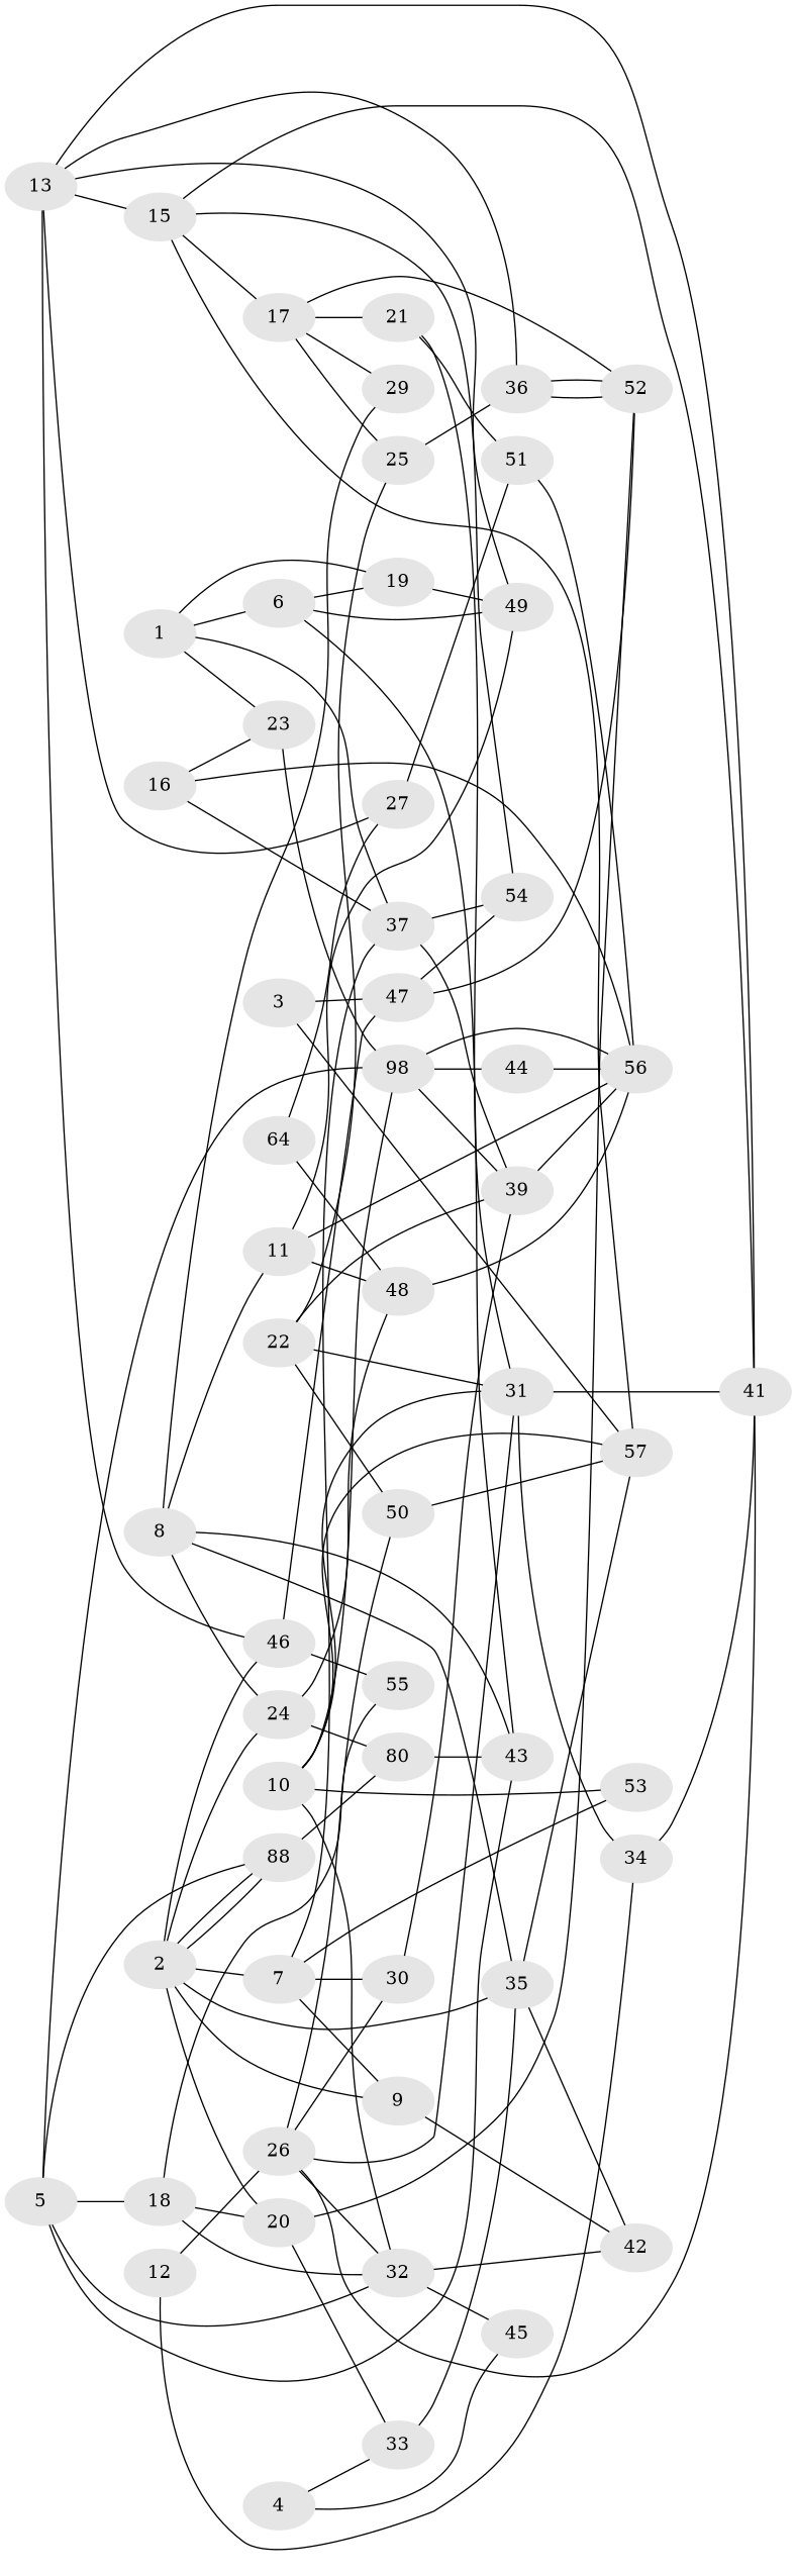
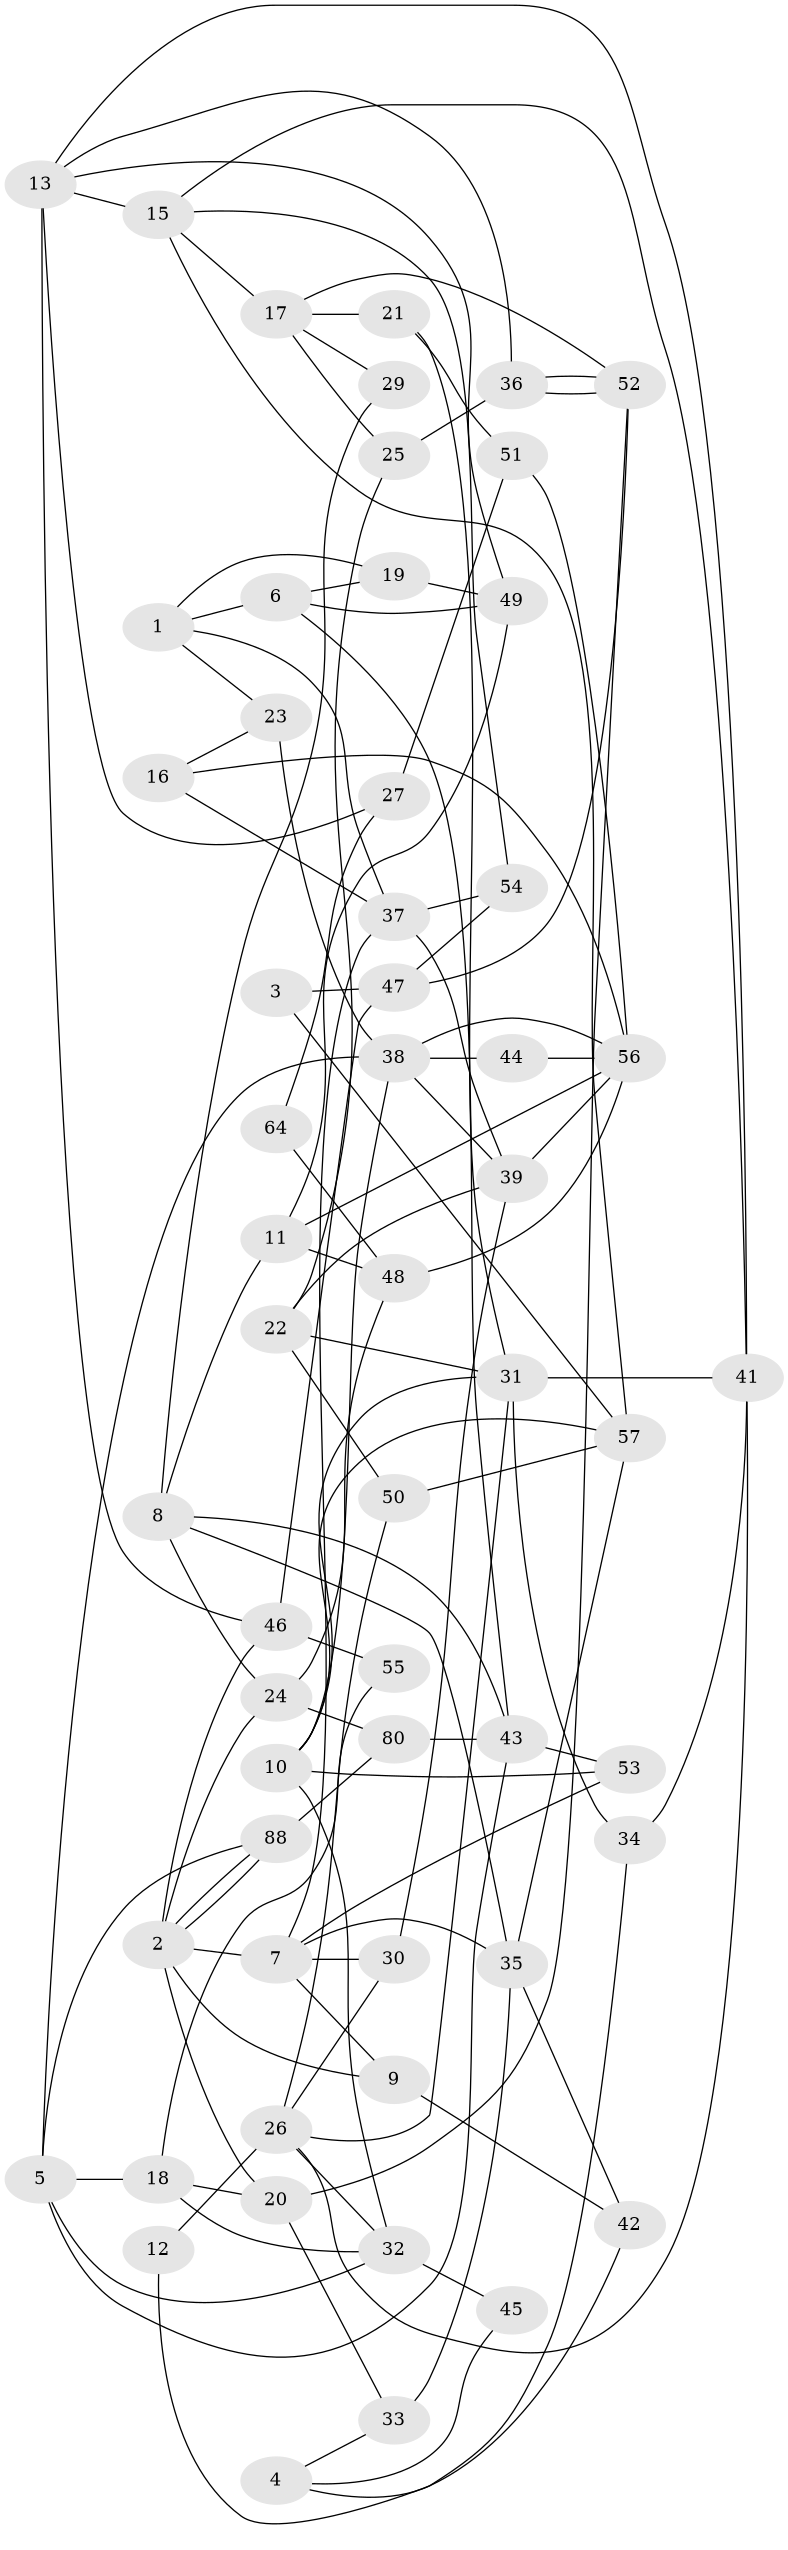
  graph {
    rankdir=LR
    node [color=gray90 style=filled]
    1
    6
    19
    23
    37
    43
    49
-   38 [label=98]
+   38
    54
    39
    2
    7
    9
    20
    24
    n16 [label=88]
    35
    46
    30
    53
    42
    33
    52
    48
    n25 [label=80]
    57
    47
    55
    3
    4
    45
    5
    18
    32
    56
    44
    8
    11
    29
    10
    31
    34
    41
    12
    26
    50
    13
    15
    27
    36
    17
    51
    n53 [label=64]
    21
    25
    16
    22
    1 -- 6
    1 -- 19
    1 -- 23
    1 -- 37
    6 -- 19
    6 -- 43
    6 -- 49
    19 -- 49
    23 -- 38
    37 -- 54
    37 -- 39
+   43 -- 53
    38 -- 39
    38 -- 56
    38 -- 44
    39 -- 56
    2 -- 7
    2 -- 9
    2 -- 20
    2 -- 24
    2 -- n16
    2 -- n16
-   2 -- 35
+   7 -- 35
    2 -- 46
    7 -- 37
    7 -- 9
    7 -- 30
    7 -- 53
    9 -- 42
    20 -- 33
    20 -- 52
    24 -- 48
    24 -- n25
    n16 -- n25
    35 -- 42
    35 -- 57
    46 -- 47
    46 -- 55
    30 -- 39
    33 -- 35
    48 -- 56
    n25 -- 43
    47 -- 54
    47 -- 52
    3 -- 57
    3 -- 47
-   32 -- 42
+   4 -- 42
    4 -- 33
    4 -- 45
    5 -- 43
    5 -- 38
    5 -- n16
    5 -- 18
    5 -- 32
    18 -- 20
    18 -- 55
    18 -- 32
    32 -- 45
    44 -- 56
    8 -- 43
    8 -- 24
    8 -- 35
    8 -- 11
    8 -- 29
    11 -- 49
    11 -- 48
    11 -- 56
    10 -- 38
    10 -- 53
    10 -- 57
    10 -- 32
    10 -- 31
    31 -- 34
    31 -- 41
    34 -- 41
    12 -- 34
    12 -- 26
    26 -- 30
    26 -- 32
    26 -- 31
    26 -- 41
    26 -- 50
    50 -- 57
    13 -- 49
    13 -- 46
    13 -- 41
    13 -- 15
    13 -- 27
    13 -- 36
    15 -- 54
    15 -- 57
    15 -- 41
    15 -- 17
    27 -- 51
    36 -- 52
    36 -- 52
    17 -- 52
    17 -- 29
    17 -- 21
    17 -- 25
    51 -- 56
    n53 -- 48
    n53 -- 27
    21 -- 31
    21 -- 51
    25 -- 36
    16 -- 23
    16 -- 37
    16 -- 56
    22 -- 39
    22 -- 31
    22 -- 50
    22 -- 25
  }
